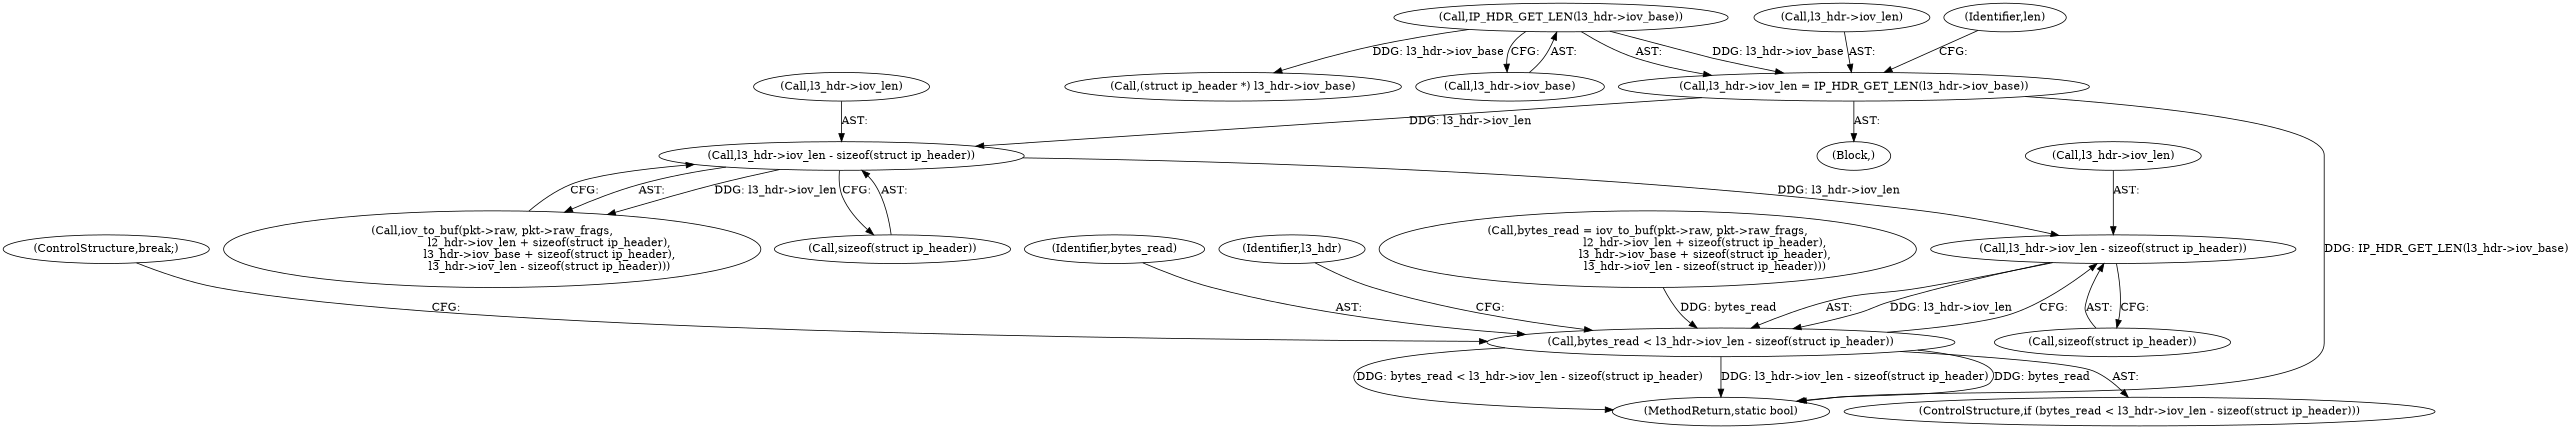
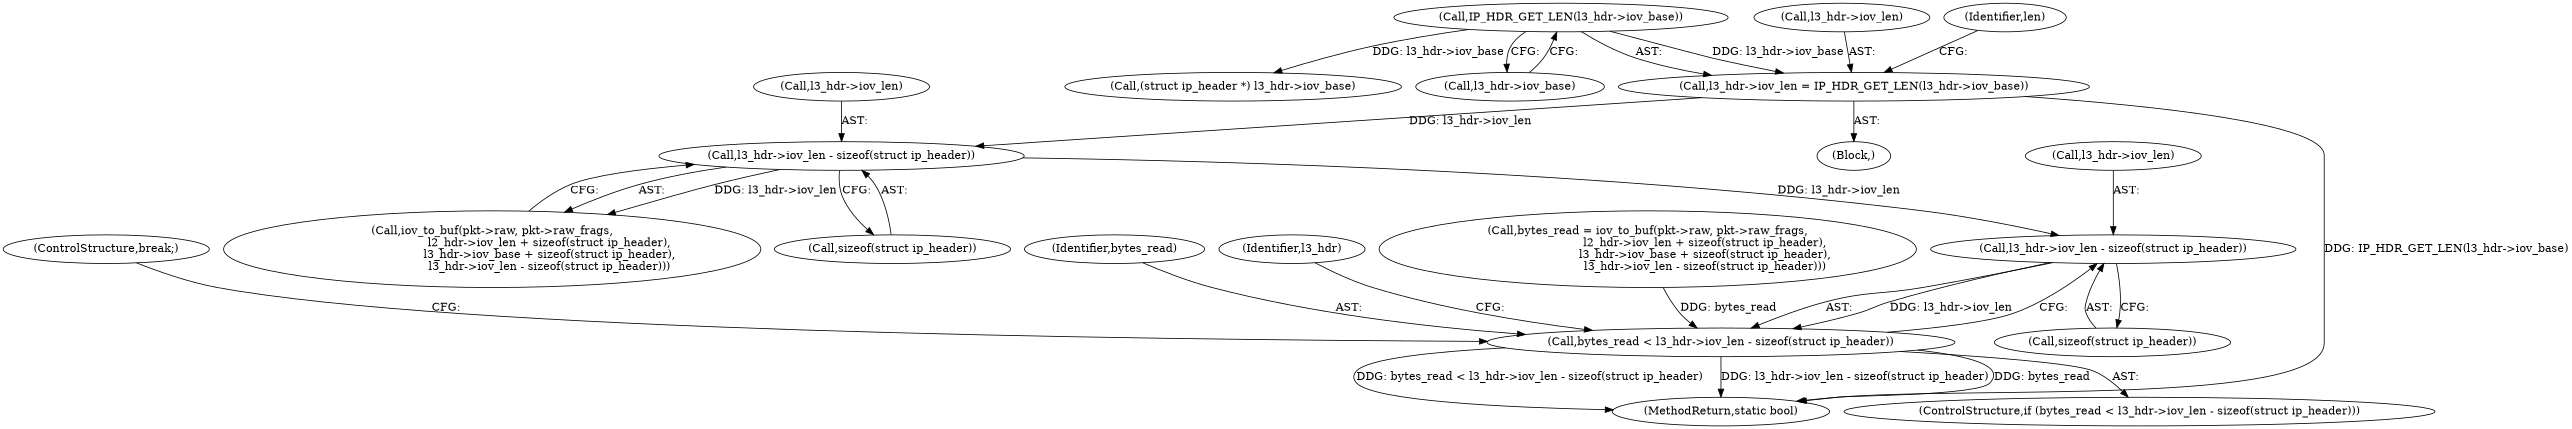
  digraph {
    n1 [label="(Call,l3_hdr->iov_len - sizeof(struct ip_header))"]
    n2 [label="(Call,bytes_read < l3_hdr->iov_len - sizeof(struct ip_header))"]
    n3 [label="(Call,sizeof(struct ip_header))"]
    n4 [label="(MethodReturn,static bool)"]
    n5 [label="(ControlStructure,if (bytes_read < l3_hdr->iov_len - sizeof(struct ip_header)))"]
    n6 [label="(Call,l3_hdr->iov_len - sizeof(struct ip_header))"]
    n7 [label="(Call,sizeof(struct ip_header))"]
    n8 [label="(Call,iov_to_buf(pkt->raw, pkt->raw_frags,\n                                l2_hdr->iov_len + sizeof(struct ip_header),\n                                l3_hdr->iov_base + sizeof(struct ip_header),\n                                l3_hdr->iov_len - sizeof(struct ip_header)))"]
    n9 [label="(Call,l3_hdr->iov_len = IP_HDR_GET_LEN(l3_hdr->iov_base))"]
    n10 [label="(Block,)"]
    n11 [label="(Call,IP_HDR_GET_LEN(l3_hdr->iov_base))"]
    n12 [label="(Call,l3_hdr->iov_base)"]
    n13 [label="(Call,(struct ip_header *) l3_hdr->iov_base)"]
    n14 [label="(Call,l3_hdr->iov_len)"]
    n15 [label="(ControlStructure,break;)"]
    n16 [label="(Identifier,bytes_read)"]
    n17 [label="(Call,l3_hdr->iov_len)"]
    n18 [label="(Identifier,l3_hdr)"]
    n19 [label="(Call,l3_hdr->iov_len)"]
    n20 [label="(Identifier,len)"]
    n21 [label="(Call,bytes_read = iov_to_buf(pkt->raw, pkt->raw_frags,\n                                l2_hdr->iov_len + sizeof(struct ip_header),\n                                l3_hdr->iov_base + sizeof(struct ip_header),\n                                l3_hdr->iov_len - sizeof(struct ip_header)))"]
    n1 -> n2 [label="AST: "]
    n1 -> n2 [label="DDG: l3_hdr->iov_len"]
    n1 -> n3 [label="CFG: "]
    n2 -> n1 [label="CFG: "]
    n2 -> n4 [label="DDG: bytes_read < l3_hdr->iov_len - sizeof(struct ip_header)"]
    n2 -> n4 [label="DDG: l3_hdr->iov_len - sizeof(struct ip_header)"]
    n2 -> n4 [label="DDG: bytes_read"]
    n2 -> n5 [label="AST: "]
    n3 -> n1 [label="AST: "]
    n6 -> n1 [label="DDG: l3_hdr->iov_len"]
    n6 -> n7 [label="CFG: "]
    n6 -> n8 [label="AST: "]
    n6 -> n8 [label="DDG: l3_hdr->iov_len"]
    n7 -> n6 [label="AST: "]
    n8 -> n6 [label="CFG: "]
    n9 -> n4 [label="DDG: IP_HDR_GET_LEN(l3_hdr->iov_base)"]
    n9 -> n6 [label="DDG: l3_hdr->iov_len"]
    n9 -> n10 [label="AST: "]
    n11 -> n9 [label="AST: "]
    n11 -> n9 [label="DDG: l3_hdr->iov_base"]
    n11 -> n12 [label="CFG: "]
    n11 -> n13 [label="DDG: l3_hdr->iov_base"]
-   n12 -> n11 [label="AST: "]
+   n12 -> n11 [label="CFG: "]
    n14 -> n1 [label="AST: "]
    n15 -> n2 [label="CFG: "]
    n16 -> n2 [label="AST: "]
    n17 -> n9 [label="AST: "]
    n18 -> n2 [label="CFG: "]
    n19 -> n6 [label="AST: "]
    n20 -> n9 [label="CFG: "]
    n21 -> n2 [label="DDG: bytes_read"]
  }
